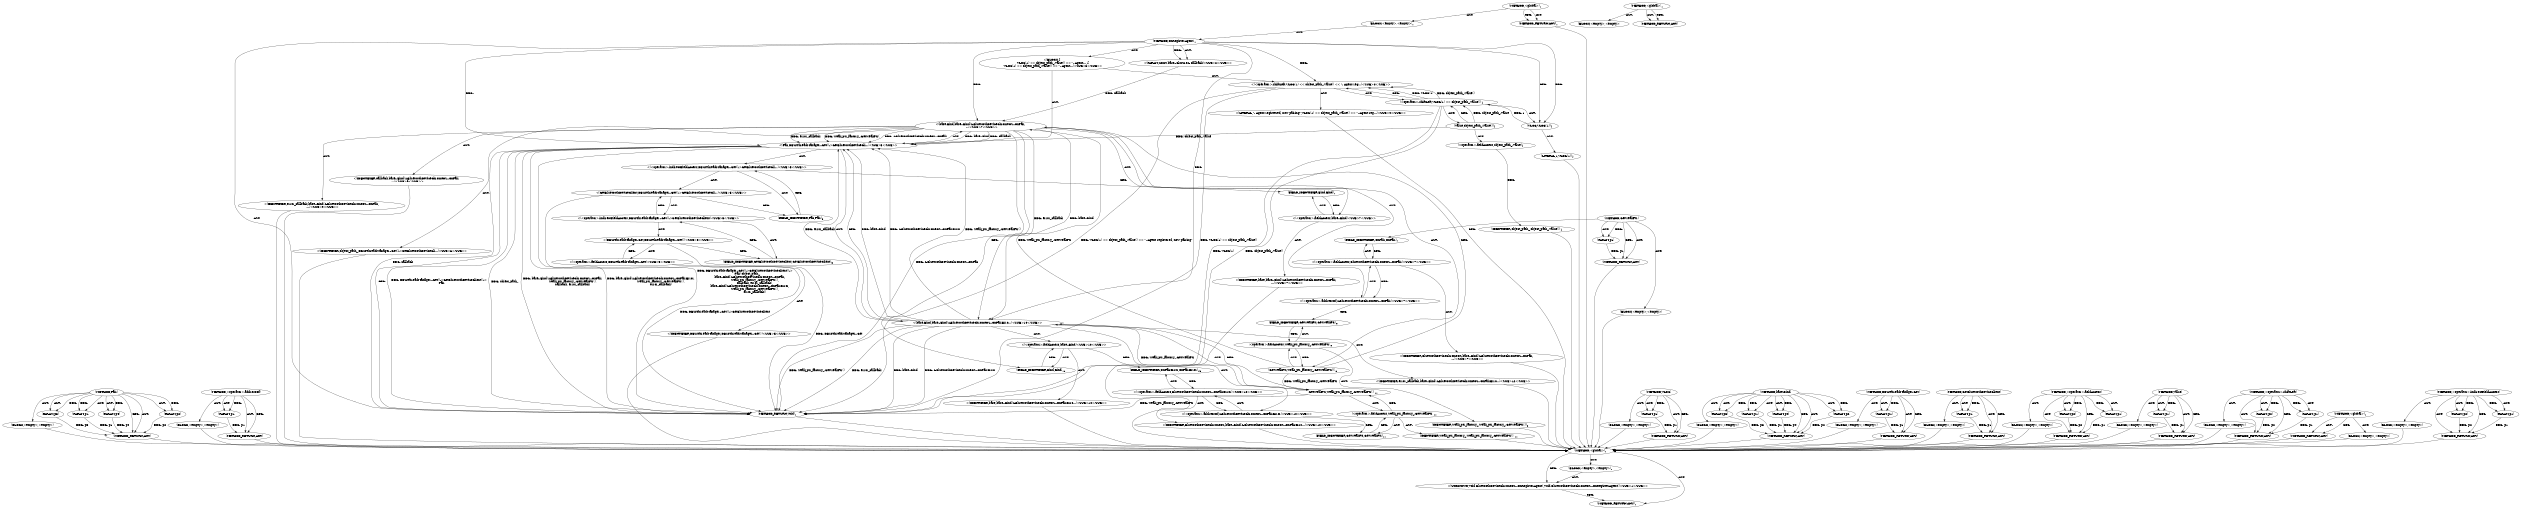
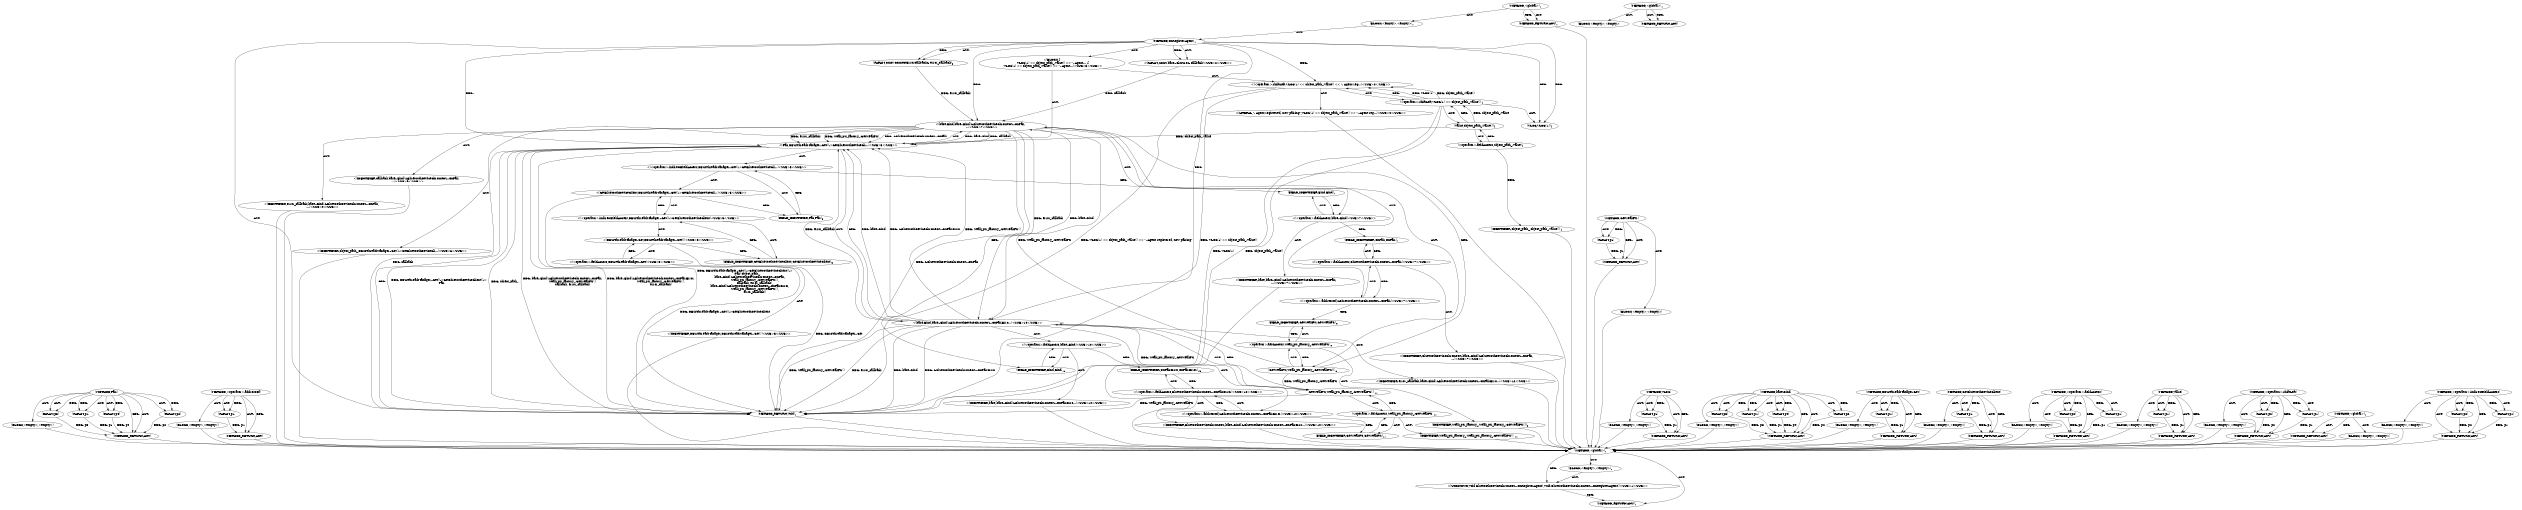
  digraph {
    fontname="DejaVu Serif"
    node [fontname="DejaVu Serif"]
    edge [fontname="DejaVu Serif"]
    n1 [label=<(METHOD,Pair)>]
    n2 [label=<(PARAM,p1)>]
    n3 [label=<(PARAM,p2)>]
    n4 [label=<(PARAM,p3)>]
    n5 [label=<(PARAM,p4)>]
    n6 [label=<(BLOCK,&lt;empty&gt;,&lt;empty&gt;)>]
    n7 [label=<(METHOD_RETURN,ANY)>]
    n8 [label=<(METHOD,&lt;global&gt;)<SUB>1</SUB>>]
    n9 [label=<(BLOCK,&lt;empty&gt;,&lt;empty&gt;)<SUB>1</SUB>>]
    n10 [label="<(UNKNOWN,void BluetoothDeviceChromeOS::OnRegisterAgent(,void BluetoothDeviceChromeOS::OnRegisterAgent()<SUB>1</SUB>>"]
    n11 [label=<(METHOD_RETURN,ANY)<SUB>1</SUB>>]
    n12 [label=<(METHOD,&lt;operator&gt;.addressOf)>]
    n13 [label=<(PARAM,p1)>]
    n14 [label=<(BLOCK,&lt;empty&gt;,&lt;empty&gt;)>]
    n15 [label=<(METHOD_RETURN,ANY)>]
    n16 [label=<(METHOD,&lt;global&gt;)<SUB>1</SUB>>]
    n17 [label=<(BLOCK,&lt;empty&gt;,&lt;empty&gt;)<SUB>1</SUB>>]
    n18 [label=<(METHOD_RETURN,ANY)<SUB>1</SUB>>]
    n19 [label=<(METHOD,OnRegisterAgent)<SUB>1</SUB>>]
    n20 [label="<(PARAM,const base::Closure&amp; callback)<SUB>2</SUB>>"]
+   n21 [label=<(PARAM,const ConnectErrorCallback&amp; error_callback)<SUB>3</SUB>>]
    n22 [label="<(BLOCK,{\n  VLOG(1) &lt;&lt; object_path_.value() &lt;&lt; &quot;: Agent...,{\n  VLOG(1) &lt;&lt; object_path_.value() &lt;&lt; &quot;: Agent...)<SUB>3</SUB>>"]
    n23 [label="<(&lt;operator&gt;.shiftLeft,VLOG(1) &lt;&lt; object_path_.value() &lt;&lt; &quot;: Agent reg...)<SUB>4</SUB>>"]
    n24 [label=<(VLOG,VLOG(1))<SUB>4</SUB>>]
    n25 [label="<(Pair,DBusThreadManager::Get()-&gt;GetBluetoothDeviceCli...)<SUB>5</SUB>>"]
    n26 [label="<(base.Bind,base::Bind(&amp;BluetoothDeviceChromeOS::OnPair,\n  ...)<SUB>7</SUB>>"]
    n27 [label="<(base.Bind,base::Bind(&amp;BluetoothDeviceChromeOS::OnPairErro...)<SUB>10</SUB>>"]
    n28 [label=<(METHOD_RETURN,void)<SUB>1</SUB>>]
    n29 [label=<(&lt;operator&gt;.shiftLeft,VLOG(1) &lt;&lt; object_path_.value())<SUB>4</SUB>>]
    n30 [label="<(LITERAL,&quot;: Agent registered, now pairing&quot;,VLOG(1) &lt;&lt; object_path_.value() &lt;&lt; &quot;: Agent reg...)<SUB>4</SUB>>"]
-   n31 [label=<(LITERAL,1,VLOG(1))<SUB>4</SUB>>]
    n32 [label="<(&lt;operator&gt;.indirectFieldAccess,DBusThreadManager::Get()-&gt;GetBluetoothDeviceCli...)<SUB>5</SUB>>"]
    n33 [label="<(IDENTIFIER,object_path_,DBusThreadManager::Get()-&gt;GetBluetoothDeviceCli...)<SUB>6</SUB>>"]
    n34 [label="<(&lt;operator&gt;.fieldAccess,base::Bind)<SUB>7</SUB>>"]
    n35 [label="<(&lt;operator&gt;.addressOf,&amp;BluetoothDeviceChromeOS::OnPair)<SUB>7</SUB>>"]
    n36 [label=<(GetWeakPtr,weak_ptr_factory_.GetWeakPtr())<SUB>8</SUB>>]
    n37 [label="<(IDENTIFIER,callback,base::Bind(&amp;BluetoothDeviceChromeOS::OnPair,\n  ...)<SUB>9</SUB>>"]
    n38 [label="<(IDENTIFIER,error_callback,base::Bind(&amp;BluetoothDeviceChromeOS::OnPair,\n  ...)<SUB>9</SUB>>"]
    n39 [label=<(FIELD_IDENTIFIER,Bind,Bind)<SUB>10</SUB>>]
    n40 [label=<(GetWeakPtr,weak_ptr_factory_.GetWeakPtr())<SUB>11</SUB>>]
    n41 [label="<(&lt;operator&gt;.fieldAccess,base::Bind)<SUB>10</SUB>>"]
    n42 [label="<(&lt;operator&gt;.addressOf,&amp;BluetoothDeviceChromeOS::OnPairError)<SUB>10</SUB>>"]
    n43 [label="<(IDENTIFIER,error_callback,base::Bind(&amp;BluetoothDeviceChromeOS::OnPairErro...)<SUB>12</SUB>>"]
    n44 [label=<(value,object_path_.value())<SUB>4</SUB>>]
    n45 [label=<(&lt;operator&gt;.fieldAccess,object_path_.value)<SUB>4</SUB>>]
    n46 [label=<(IDENTIFIER,object_path_,object_path_.value())<SUB>4</SUB>>]
    n47 [label="<(GetBluetoothDeviceClient,DBusThreadManager::Get()-&gt;GetBluetoothDeviceCli...)<SUB>5</SUB>>"]
    n48 [label=<(FIELD_IDENTIFIER,Pair,Pair)<SUB>5</SUB>>]
    n49 [label=<(FIELD_IDENTIFIER,Bind,Bind)<SUB>7</SUB>>]
    n50 [label="<(&lt;operator&gt;.indirectFieldAccess,DBusThreadManager::Get()-&gt;GetBluetoothDeviceClient)<SUB>5</SUB>>"]
    n51 [label="<(DBusThreadManager.Get,DBusThreadManager::Get())<SUB>5</SUB>>"]
    n52 [label=<(FIELD_IDENTIFIER,GetBluetoothDeviceClient,GetBluetoothDeviceClient)<SUB>5</SUB>>]
    n53 [label="<(&lt;operator&gt;.fieldAccess,DBusThreadManager::Get)<SUB>5</SUB>>"]
    n54 [label="<(IDENTIFIER,DBusThreadManager,DBusThreadManager::Get())<SUB>5</SUB>>"]
    n55 [label="<(IDENTIFIER,base,base::Bind(&amp;BluetoothDeviceChromeOS::OnPair,\n  ...)<SUB>7</SUB>>"]
    n56 [label=<(FIELD_IDENTIFIER,OnPair,OnPair)<SUB>7</SUB>>]
    n57 [label="<(&lt;operator&gt;.fieldAccess,BluetoothDeviceChromeOS::OnPair)<SUB>7</SUB>>"]
    n58 [label=<(FIELD_IDENTIFIER,GetWeakPtr,GetWeakPtr)<SUB>8</SUB>>]
    n59 [label=<(&lt;operator&gt;.fieldAccess,weak_ptr_factory_.GetWeakPtr)<SUB>8</SUB>>]
    n60 [label="<(IDENTIFIER,BluetoothDeviceChromeOS,base::Bind(&amp;BluetoothDeviceChromeOS::OnPair,\n  ...)<SUB>7</SUB>>"]
    n61 [label=<(IDENTIFIER,weak_ptr_factory_,weak_ptr_factory_.GetWeakPtr())<SUB>8</SUB>>]
    n62 [label=<(&lt;operator&gt;.fieldAccess,weak_ptr_factory_.GetWeakPtr)<SUB>11</SUB>>]
    n63 [label="<(IDENTIFIER,base,base::Bind(&amp;BluetoothDeviceChromeOS::OnPairErro...)<SUB>10</SUB>>"]
    n64 [label=<(FIELD_IDENTIFIER,OnPairError,OnPairError)<SUB>15</SUB>>]
    n65 [label="<(&lt;operator&gt;.fieldAccess,BluetoothDeviceChromeOS::OnPairError)<SUB>10</SUB>>"]
    n66 [label=<(FIELD_IDENTIFIER,GetWeakPtr,GetWeakPtr)<SUB>11</SUB>>]
    n67 [label="<(IDENTIFIER,BluetoothDeviceChromeOS,base::Bind(&amp;BluetoothDeviceChromeOS::OnPairErro...)<SUB>10</SUB>>"]
    n68 [label=<(IDENTIFIER,weak_ptr_factory_,weak_ptr_factory_.GetWeakPtr())<SUB>11</SUB>>]
    n69 [label=<(METHOD,GetWeakPtr)>]
    n70 [label=<(PARAM,p1)>]
    n71 [label=<(BLOCK,&lt;empty&gt;,&lt;empty&gt;)>]
    n72 [label=<(METHOD_RETURN,ANY)>]
    n73 [label=<(METHOD,VLOG)>]
    n74 [label=<(PARAM,p1)>]
    n75 [label=<(BLOCK,&lt;empty&gt;,&lt;empty&gt;)>]
    n76 [label=<(METHOD_RETURN,ANY)>]
    n77 [label=<(METHOD,base.Bind)>]
    n78 [label=<(PARAM,p1)>]
    n79 [label=<(PARAM,p2)>]
    n80 [label=<(PARAM,p3)>]
    n81 [label=<(PARAM,p4)>]
    n82 [label=<(BLOCK,&lt;empty&gt;,&lt;empty&gt;)>]
    n83 [label=<(METHOD_RETURN,ANY)>]
    n84 [label=<(METHOD,DBusThreadManager.Get)>]
    n85 [label=<(PARAM,p1)>]
    n86 [label=<(BLOCK,&lt;empty&gt;,&lt;empty&gt;)>]
    n87 [label=<(METHOD_RETURN,ANY)>]
    n88 [label=<(METHOD,GetBluetoothDeviceClient)>]
    n89 [label=<(PARAM,p1)>]
    n90 [label=<(BLOCK,&lt;empty&gt;,&lt;empty&gt;)>]
    n91 [label=<(METHOD_RETURN,ANY)>]
    n92 [label=<(METHOD,&lt;operator&gt;.fieldAccess)>]
    n93 [label=<(PARAM,p1)>]
    n94 [label=<(PARAM,p2)>]
    n95 [label=<(BLOCK,&lt;empty&gt;,&lt;empty&gt;)>]
    n96 [label=<(METHOD_RETURN,ANY)>]
    n97 [label=<(METHOD,value)>]
    n98 [label=<(PARAM,p1)>]
    n99 [label=<(BLOCK,&lt;empty&gt;,&lt;empty&gt;)>]
    n100 [label=<(METHOD_RETURN,ANY)>]
    n101 [label=<(METHOD,&lt;operator&gt;.shiftLeft)>]
    n102 [label=<(PARAM,p1)>]
    n103 [label=<(PARAM,p2)>]
    n104 [label=<(BLOCK,&lt;empty&gt;,&lt;empty&gt;)>]
    n105 [label=<(METHOD_RETURN,ANY)>]
    n106 [label=<(METHOD,&lt;global&gt;)<SUB>1</SUB>>]
    n107 [label=<(BLOCK,&lt;empty&gt;,&lt;empty&gt;)>]
    n108 [label=<(METHOD_RETURN,ANY)>]
    n109 [label=<(METHOD,&lt;operator&gt;.indirectFieldAccess)>]
    n110 [label=<(PARAM,p1)>]
    n111 [label=<(PARAM,p2)>]
    n112 [label=<(BLOCK,&lt;empty&gt;,&lt;empty&gt;)>]
    n113 [label=<(METHOD_RETURN,ANY)>]
    n114 [label=<(METHOD,&lt;global&gt;)<SUB>1</SUB>>]
    n115 [label=<(BLOCK,&lt;empty&gt;,&lt;empty&gt;)>]
    n116 [label=<(METHOD_RETURN,ANY)>]
    n1 -> n2 [label="AST: "]
    n1 -> n2 [label="DDG: "]
    n1 -> n3 [label="AST: "]
    n1 -> n3 [label="DDG: "]
    n1 -> n4 [label="AST: "]
    n1 -> n4 [label="DDG: "]
    n1 -> n5 [label="AST: "]
    n1 -> n5 [label="DDG: "]
    n1 -> n6 [label="AST: "]
    n1 -> n7 [label="AST: "]
    n1 -> n7 [label="CFG: "]
    n2 -> n7 [label="DDG: p1"]
    n3 -> n7 [label="DDG: p2"]
    n4 -> n7 [label="DDG: p3"]
    n5 -> n7 [label="DDG: p4"]
    n6 -> n8
    n7 -> n8
    n8 -> n9 [label="AST: "]
    n8 -> n10 [label="CFG: "]
    n8 -> n11 [label="AST: "]
    n9 -> n10 [label="AST: "]
    n10 -> n11 [label="CFG: "]
    n12 -> n13 [label="AST: "]
    n12 -> n13 [label="DDG: "]
    n12 -> n14 [label="AST: "]
    n12 -> n15 [label="AST: "]
    n12 -> n15 [label="CFG: "]
    n13 -> n15 [label="DDG: p1"]
    n14 -> n8
    n15 -> n8
    n16 -> n17 [label="AST: "]
    n16 -> n18 [label="AST: "]
    n16 -> n18 [label="CFG: "]
    n17 -> n19 [label="AST: "]
    n18 -> n8
    n19 -> n20 [label="AST: "]
    n19 -> n20 [label="DDG: "]
+   n19 -> n21 [label="AST: "]
+   n19 -> n21 [label="DDG: "]
    n19 -> n22 [label="AST: "]
    n19 -> n23 [label="DDG: "]
    n19 -> n24 [label="CFG: "]
    n19 -> n24 [label="DDG: "]
    n19 -> n25 [label="DDG: "]
    n19 -> n26 [label="DDG: "]
    n19 -> n27 [label="DDG: "]
    n19 -> n28 [label="AST: "]
    n20 -> n26 [label="DDG: callback"]
+   n21 -> n26 [label="DDG: error_callback"]
    n22 -> n23 [label="AST: "]
    n22 -> n25 [label="AST: "]
    n23 -> n28 [label="DDG: VLOG(1) &lt;&lt; object_path_.value()"]
    n23 -> n28 [label="DDG: VLOG(1) &lt;&lt; object_path_.value() &lt;&lt; &quot;: Agent registered, now pairing&quot;"]
    n23 -> n29 [label="AST: "]
    n23 -> n30 [label="AST: "]
-   n24 -> n29 [label="DDG: 1"]
-   n24 -> n31 [label="AST: "]
    n25 -> n26 [label="AST: "]
    n25 -> n27 [label="AST: "]
    n25 -> n28 [label="CFG: "]
    n25 -> n28 [label="DDG: DBusThreadManager::Get()-&gt;GetBluetoothDeviceClient()-&gt;\n      Pair"]
    n25 -> n28 [label="DDG: object_path_"]
    n25 -> n28 [label="DDG: base::Bind(&amp;BluetoothDeviceChromeOS::OnPair,\n                      weak_ptr_factory_.GetWeakPtr(),\n                      callback, error_callback)"]
    n25 -> n28 [label="DDG: base::Bind(&amp;BluetoothDeviceChromeOS::OnPairError,\n                      weak_ptr_factory_.GetWeakPtr(),\n                      error_callback)"]
    n25 -> n28 [label="DDG: DBusThreadManager::Get()-&gt;GetBluetoothDeviceClient()-&gt;\n      Pair(object_path_,\n           base::Bind(&amp;BluetoothDeviceChromeOS::OnPair,\n                      weak_ptr_factory_.GetWeakPtr(),\n                      callback, error_callback),\n           base::Bind(&amp;BluetoothDeviceChromeOS::OnPairError,\n                      weak_ptr_factory_.GetWeakPtr(),\n                      error_callback))"]
    n25 -> n32 [label="AST: "]
    n25 -> n33 [label="AST: "]
    n26 -> n25 [label="DDG: base::Bind"]
    n26 -> n25 [label="DDG: callback"]
    n26 -> n25 [label="DDG: error_callback"]
    n26 -> n25 [label="DDG: weak_ptr_factory_.GetWeakPtr()"]
    n26 -> n25 [label="DDG: &amp;BluetoothDeviceChromeOS::OnPair"]
    n26 -> n27 [label="DDG: base::Bind"]
    n26 -> n27 [label="DDG: error_callback"]
    n26 -> n28 [label="DDG: &amp;BluetoothDeviceChromeOS::OnPair"]
    n26 -> n28 [label="DDG: callback"]
    n26 -> n34 [label="AST: "]
    n26 -> n35 [label="AST: "]
    n26 -> n36 [label="AST: "]
    n26 -> n37 [label="AST: "]
    n26 -> n38 [label="AST: "]
    n26 -> n39 [label="CFG: "]
    n27 -> n25 [label="CFG: "]
    n27 -> n25 [label="DDG: base::Bind"]
    n27 -> n25 [label="DDG: &amp;BluetoothDeviceChromeOS::OnPairError"]
    n27 -> n25 [label="DDG: weak_ptr_factory_.GetWeakPtr()"]
    n27 -> n25 [label="DDG: error_callback"]
    n27 -> n28 [label="DDG: base::Bind"]
    n27 -> n28 [label="DDG: &amp;BluetoothDeviceChromeOS::OnPairError"]
    n27 -> n28 [label="DDG: weak_ptr_factory_.GetWeakPtr()"]
    n27 -> n28 [label="DDG: error_callback"]
    n27 -> n40 [label="AST: "]
    n27 -> n41 [label="AST: "]
    n27 -> n42 [label="AST: "]
    n27 -> n43 [label="AST: "]
    n28 -> n8
    n29 -> n23 [label="CFG: "]
    n29 -> n23 [label="DDG: VLOG(1)"]
    n29 -> n23 [label="DDG: object_path_.value()"]
    n29 -> n24 [label="AST: "]
    n29 -> n28 [label="DDG: VLOG(1)"]
    n29 -> n28 [label="DDG: object_path_.value()"]
    n29 -> n44 [label="AST: "]
    n30 -> n8
-   n31 -> n8
    n32 -> n47 [label="AST: "]
    n32 -> n48 [label="AST: "]
    n32 -> n49 [label="CFG: "]
    n33 -> n8
    n34 -> n49 [label="AST: "]
    n34 -> n55 [label="AST: "]
-   n69 -> n56 [label="CFG: "]
+   n34 -> n56 [label="CFG: "]
    n35 -> n57 [label="AST: "]
    n35 -> n58 [label="CFG: "]
    n36 -> n26 [label="CFG: "]
    n36 -> n26 [label="DDG: weak_ptr_factory_.GetWeakPtr"]
    n36 -> n40 [label="DDG: weak_ptr_factory_.GetWeakPtr"]
    n36 -> n59 [label="AST: "]
    n37 -> n8
    n38 -> n8
    n39 -> n41 [label="CFG: "]
    n40 -> n27 [label="CFG: "]
    n40 -> n27 [label="DDG: weak_ptr_factory_.GetWeakPtr"]
    n40 -> n28 [label="DDG: weak_ptr_factory_.GetWeakPtr"]
    n40 -> n62 [label="AST: "]
    n41 -> n39 [label="AST: "]
    n41 -> n63 [label="AST: "]
    n41 -> n64 [label="CFG: "]
    n42 -> n65 [label="AST: "]
    n42 -> n66 [label="CFG: "]
    n43 -> n8
    n44 -> n25 [label="DDG: object_path_.value"]
    n44 -> n29 [label="CFG: "]
    n44 -> n29 [label="DDG: object_path_.value"]
    n44 -> n45 [label="AST: "]
+   n45 -> n44 [label="CFG: "]
    n45 -> n46 [label="DDG: "]
    n46 -> n8
    n47 -> n28 [label="DDG: DBusThreadManager::Get()-&gt;GetBluetoothDeviceClient"]
    n47 -> n48 [label="CFG: "]
    n47 -> n50 [label="AST: "]
    n48 -> n32 [label="CFG: "]
    n49 -> n34 [label="CFG: "]
    n50 -> n47 [label="CFG: "]
    n50 -> n51 [label="AST: "]
    n50 -> n52 [label="AST: "]
    n51 -> n28 [label="DDG: DBusThreadManager::Get"]
    n51 -> n52 [label="CFG: "]
    n51 -> n53 [label="AST: "]
    n52 -> n50 [label="CFG: "]
    n53 -> n51 [label="CFG: "]
    n53 -> n54 [label="AST: "]
    n54 -> n8
    n55 -> n8
    n56 -> n57 [label="CFG: "]
    n57 -> n35 [label="CFG: "]
    n57 -> n56 [label="AST: "]
    n57 -> n60 [label="AST: "]
    n58 -> n59 [label="CFG: "]
    n59 -> n36 [label="CFG: "]
    n59 -> n58 [label="AST: "]
    n59 -> n61 [label="AST: "]
    n60 -> n8
    n61 -> n8
    n62 -> n40 [label="CFG: "]
    n62 -> n66 [label="AST: "]
    n62 -> n68 [label="AST: "]
    n63 -> n8
    n64 -> n65 [label="CFG: "]
    n65 -> n42 [label="CFG: "]
    n65 -> n64 [label="AST: "]
    n65 -> n67 [label="AST: "]
    n66 -> n62 [label="CFG: "]
    n67 -> n8
    n68 -> n8
    n69 -> n70 [label="AST: "]
    n69 -> n70 [label="DDG: "]
    n69 -> n71 [label="AST: "]
    n69 -> n72 [label="AST: "]
    n69 -> n72 [label="CFG: "]
    n70 -> n72 [label="DDG: p1"]
    n71 -> n8
    n72 -> n8
    n73 -> n74 [label="AST: "]
    n73 -> n74 [label="DDG: "]
    n73 -> n75 [label="AST: "]
    n73 -> n76 [label="AST: "]
    n73 -> n76 [label="CFG: "]
    n74 -> n76 [label="DDG: p1"]
    n75 -> n8
    n76 -> n8
    n77 -> n78 [label="AST: "]
    n77 -> n78 [label="DDG: "]
    n77 -> n79 [label="AST: "]
    n77 -> n79 [label="DDG: "]
    n77 -> n80 [label="AST: "]
    n77 -> n80 [label="DDG: "]
    n77 -> n81 [label="AST: "]
    n77 -> n81 [label="DDG: "]
    n77 -> n82 [label="AST: "]
    n77 -> n83 [label="AST: "]
    n77 -> n83 [label="CFG: "]
    n78 -> n83 [label="DDG: p1"]
    n79 -> n83 [label="DDG: p2"]
    n80 -> n83 [label="DDG: p3"]
    n81 -> n83 [label="DDG: p4"]
    n82 -> n8
    n83 -> n8
    n84 -> n85 [label="AST: "]
    n84 -> n85 [label="DDG: "]
    n84 -> n86 [label="AST: "]
    n84 -> n87 [label="AST: "]
    n84 -> n87 [label="CFG: "]
    n85 -> n87 [label="DDG: p1"]
    n86 -> n8
    n87 -> n8
    n88 -> n89 [label="AST: "]
    n88 -> n89 [label="DDG: "]
    n88 -> n90 [label="AST: "]
    n88 -> n91 [label="AST: "]
    n88 -> n91 [label="CFG: "]
    n89 -> n91 [label="DDG: p1"]
    n90 -> n8
    n91 -> n8
    n92 -> n93 [label="AST: "]
    n92 -> n93 [label="DDG: "]
    n92 -> n94 [label="AST: "]
    n92 -> n94 [label="DDG: "]
    n92 -> n95 [label="AST: "]
    n92 -> n96 [label="AST: "]
    n92 -> n96 [label="CFG: "]
    n93 -> n96 [label="DDG: p1"]
    n94 -> n96 [label="DDG: p2"]
    n95 -> n8
    n96 -> n8
    n97 -> n98 [label="AST: "]
    n97 -> n98 [label="DDG: "]
    n97 -> n99 [label="AST: "]
    n97 -> n100 [label="AST: "]
    n97 -> n100 [label="CFG: "]
    n98 -> n100 [label="DDG: p1"]
    n99 -> n8
    n100 -> n8
    n101 -> n102 [label="AST: "]
    n101 -> n102 [label="DDG: "]
    n101 -> n103 [label="AST: "]
    n101 -> n103 [label="DDG: "]
    n101 -> n104 [label="AST: "]
    n101 -> n105 [label="AST: "]
    n101 -> n105 [label="CFG: "]
    n102 -> n105 [label="DDG: p1"]
    n103 -> n105 [label="DDG: p2"]
    n104 -> n8
    n105 -> n8
    n106 -> n107 [label="AST: "]
    n106 -> n108 [label="AST: "]
    n106 -> n108 [label="CFG: "]
    n107 -> n8
    n108 -> n8
    n109 -> n110 [label="AST: "]
    n109 -> n110 [label="DDG: "]
    n109 -> n111 [label="AST: "]
    n109 -> n111 [label="DDG: "]
    n109 -> n112 [label="AST: "]
    n109 -> n113 [label="AST: "]
    n109 -> n113 [label="CFG: "]
    n110 -> n113 [label="DDG: p1"]
    n111 -> n113 [label="DDG: p2"]
    n112 -> n8
    n113 -> n8
    n114 -> n115 [label="AST: "]
    n114 -> n116 [label="AST: "]
    n114 -> n116 [label="CFG: "]
  }
